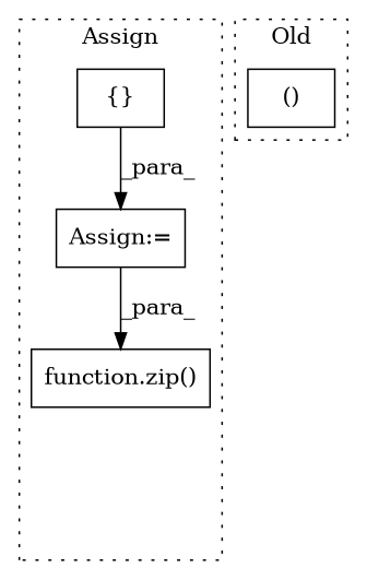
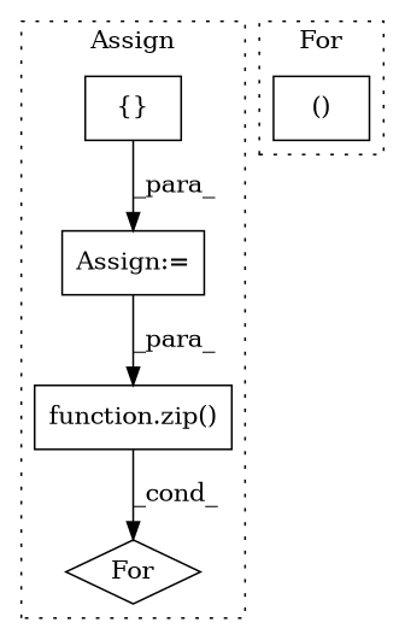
  digraph {
    node [shape=box]
    n1 [a=75 l="4,1" label="function.zip()" s="3758,3766"]
+   n2 [a=107 l="4,18" label=For s="3744,3767" shape=diamond]
    n3 [a=68 l=3 label="Assign:=" s=3661]
    n4 [a=59 l="1,0" label="{}" s="3664,3678"]
    n5 [a=54 l=165 label="()" s=3701]
    subgraph cluster_1 {
      label=Assign
      style=dotted
      n1
+     n2
      n3
      n4
    }
    subgraph cluster_2 {
-     label=Old
+     label=For
      style=dotted
      n5
    }
+   n1 -> n2 [label=_cond_]
    n3 -> n1 [label=_para_]
    n4 -> n3 [label=_para_]
  }
